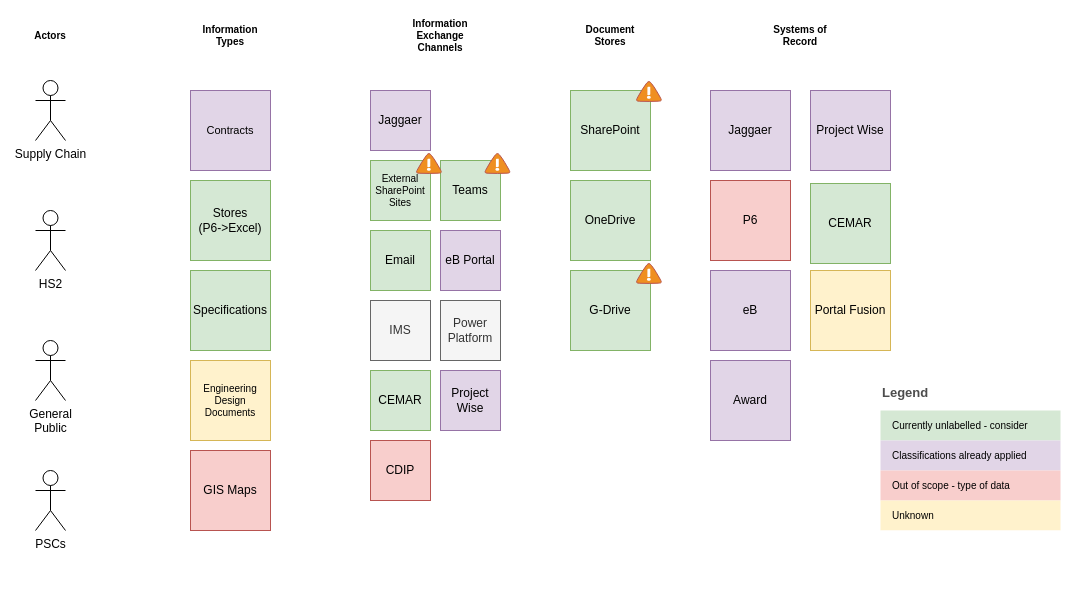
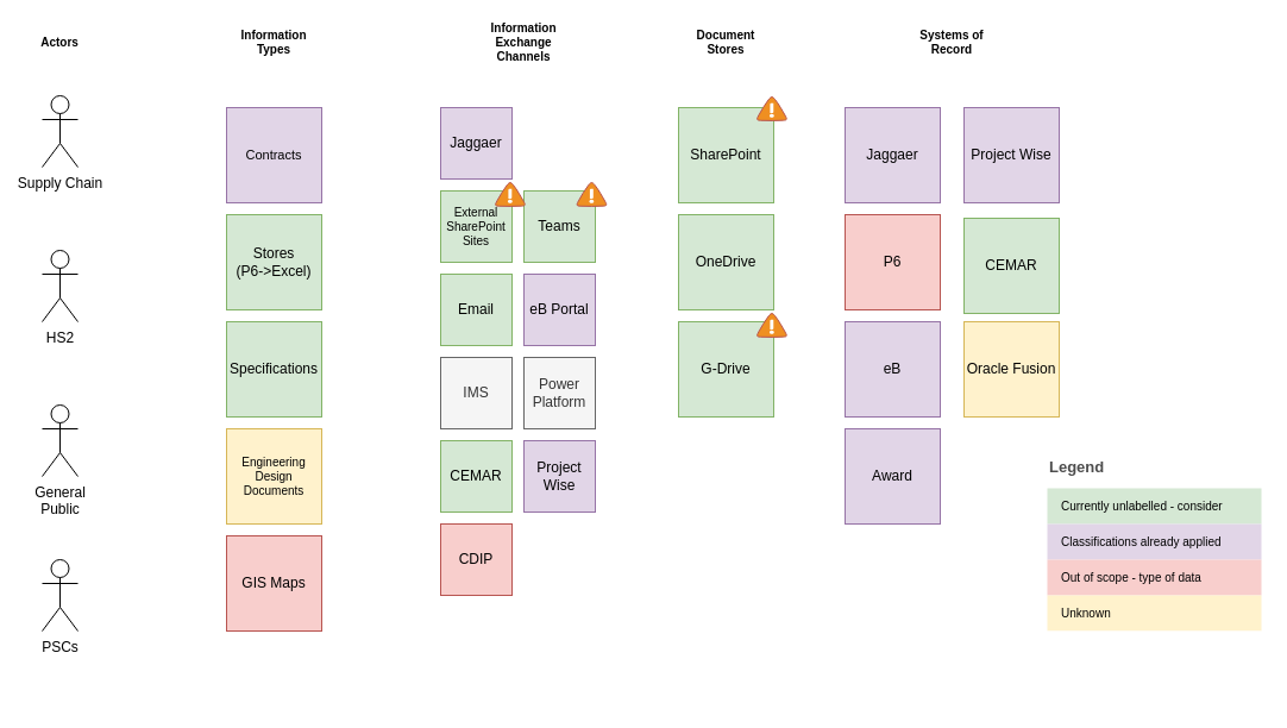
  <mxCell id="0" />
  <mxCell id="1" parent="0" />
  <mxCell id="2" value="HS2" style="shape=umlActor;verticalLabelPosition=bottom;verticalAlign=top;html=1;outlineConnect=0;" parent="1" vertex="1"><mxGeometry x="35" y="210" width="30" height="60" as="geometry" /></mxCell>
  <mxCell id="3" value="SharePoint" style="whiteSpace=wrap;html=1;aspect=fixed;fillColor=#d5e8d4;strokeColor=#82b366;" parent="1" vertex="1"><mxGeometry x="570" y="90" width="80" height="80" as="geometry" /></mxCell>
  <mxCell id="4" value="eB" style="whiteSpace=wrap;html=1;aspect=fixed;fillColor=#e1d5e7;strokeColor=#9673a6;" parent="1" vertex="1"><mxGeometry x="710" y="270" width="80" height="80" as="geometry" /></mxCell>
  <mxCell id="5" value="G-Drive" style="whiteSpace=wrap;html=1;aspect=fixed;fillColor=#d5e8d4;strokeColor=#82b366;" parent="1" vertex="1"><mxGeometry x="570" y="270" width="80" height="80" as="geometry" /></mxCell>
  <mxCell id="6" value="Teams" style="whiteSpace=wrap;html=1;aspect=fixed;fillColor=#d5e8d4;strokeColor=#82b366;" parent="1" vertex="1"><mxGeometry x="440" y="160" width="60" height="60" as="geometry" /></mxCell>
  <mxCell id="7" value="&lt;div style=&quot;font-size: 10px;&quot;&gt;&lt;span style=&quot;font-size: 10px;&quot;&gt;Engineering Design Documents&lt;/span&gt;&lt;/div&gt;" style="whiteSpace=wrap;html=1;aspect=fixed;fillColor=#fff2cc;strokeColor=#d6b656;fontSize=10;fontStyle=0" parent="1" vertex="1"><mxGeometry x="190" y="360" width="80" height="80" as="geometry" /></mxCell>
  <mxCell id="8" value="&lt;span&gt;GIS Maps&lt;/span&gt;" style="whiteSpace=wrap;html=1;aspect=fixed;fillColor=#f8cecc;strokeColor=#b85450;fontStyle=0" parent="1" vertex="1"><mxGeometry x="190" y="450" width="80" height="80" as="geometry" /></mxCell>
  <mxCell id="9" value="Jaggaer" style="whiteSpace=wrap;html=1;aspect=fixed;fillColor=#e1d5e7;strokeColor=#9673a6;" parent="1" vertex="1"><mxGeometry x="370" y="90" width="60" height="60" as="geometry" /></mxCell>
  <mxCell id="10" value="&lt;div style=&quot;font-size: 11px;&quot;&gt;&lt;span style=&quot;font-size: 11px;&quot;&gt;Contracts&lt;/span&gt;&lt;/div&gt;" style="whiteSpace=wrap;html=1;aspect=fixed;fillColor=#e1d5e7;strokeColor=#9673a6;fontSize=11;fontStyle=0" parent="1" vertex="1"><mxGeometry x="190" y="90" width="80" height="80" as="geometry" /></mxCell>
  <mxCell id="11" value="&lt;span&gt;Stores&lt;br&gt;(P6-&amp;gt;Excel)&lt;/span&gt;" style="whiteSpace=wrap;html=1;aspect=fixed;fillColor=#d5e8d4;strokeColor=#82b366;fontStyle=0" parent="1" vertex="1"><mxGeometry x="190" y="180" width="80" height="80" as="geometry" /></mxCell>
  <mxCell id="12" value="&lt;span&gt;Specifications&lt;/span&gt;" style="whiteSpace=wrap;html=1;aspect=fixed;fillColor=#d5e8d4;strokeColor=#82b366;fontStyle=0" parent="1" vertex="1"><mxGeometry x="190" y="270" width="80" height="80" as="geometry" /></mxCell>
  <mxCell id="13" value="P6" style="whiteSpace=wrap;html=1;aspect=fixed;fillColor=#f8cecc;strokeColor=#b85450;" parent="1" vertex="1"><mxGeometry x="710" y="180" width="80" height="80" as="geometry" /></mxCell>
  <mxCell id="14" value="Jaggaer" style="whiteSpace=wrap;html=1;aspect=fixed;fillColor=#e1d5e7;strokeColor=#9673a6;" parent="1" vertex="1"><mxGeometry x="710" y="90" width="80" height="80" as="geometry" /></mxCell>
  <mxCell id="15" value="Supply Chain" style="shape=umlActor;verticalLabelPosition=bottom;verticalAlign=top;html=1;outlineConnect=0;" parent="1" vertex="1"><mxGeometry x="35" y="80" width="30" height="60" as="geometry" /></mxCell>
  <mxCell id="16" value="OneDrive" style="whiteSpace=wrap;html=1;aspect=fixed;fillColor=#d5e8d4;strokeColor=#82b366;" parent="1" vertex="1"><mxGeometry x="570" y="180" width="80" height="80" as="geometry" /></mxCell>
  <mxCell id="17" value="Systems of Record" style="text;html=1;strokeColor=none;fillColor=none;align=center;verticalAlign=middle;whiteSpace=wrap;rounded=0;fontSize=10;fontStyle=1" parent="1" vertex="1"><mxGeometry x="770" y="20" width="60" height="30" as="geometry" /></mxCell>
  <mxCell id="18" value="Document Stores" style="text;html=1;strokeColor=none;fillColor=none;align=center;verticalAlign=middle;whiteSpace=wrap;rounded=0;fontSize=10;fontStyle=1" parent="1" vertex="1"><mxGeometry x="580" y="20" width="60" height="30" as="geometry" /></mxCell>
  <mxCell id="19" value="Information Exchange Channels" style="text;html=1;strokeColor=none;fillColor=none;align=center;verticalAlign=middle;whiteSpace=wrap;rounded=0;fontSize=10;fontStyle=1" parent="1" vertex="1"><mxGeometry x="410" y="20" width="60" height="30" as="geometry" /></mxCell>
  <mxCell id="20" value="eB Portal" style="whiteSpace=wrap;html=1;aspect=fixed;fillColor=#e1d5e7;strokeColor=#9673a6;" parent="1" vertex="1"><mxGeometry x="440" y="230" width="60" height="60" as="geometry" /></mxCell>
  <mxCell id="21" value="Email" style="whiteSpace=wrap;html=1;aspect=fixed;fillColor=#d5e8d4;strokeColor=#82b366;" parent="1" vertex="1"><mxGeometry x="370" y="230" width="60" height="60" as="geometry" /></mxCell>
  <mxCell id="22" value="External&lt;br style=&quot;font-size: 10px;&quot;&gt;SharePoint&lt;br style=&quot;font-size: 10px;&quot;&gt;Sites" style="whiteSpace=wrap;html=1;aspect=fixed;fillColor=#d5e8d4;strokeColor=#82b366;fontSize=10;" parent="1" vertex="1"><mxGeometry x="370" y="160" width="60" height="60" as="geometry" /></mxCell>
  <mxCell id="23" value="Information&lt;br&gt;Types" style="text;html=1;strokeColor=none;fillColor=none;align=center;verticalAlign=middle;whiteSpace=wrap;rounded=0;fontSize=10;fontStyle=1" parent="1" vertex="1"><mxGeometry x="200" y="20" width="60" height="30" as="geometry" /></mxCell>
  <mxCell id="24" value="Actors" style="text;html=1;strokeColor=none;fillColor=none;align=center;verticalAlign=middle;whiteSpace=wrap;rounded=0;fontSize=10;fontStyle=1" parent="1" vertex="1"><mxGeometry x="20" y="20" width="60" height="30" as="geometry" /></mxCell>
  <mxCell id="25" value="Award" style="whiteSpace=wrap;html=1;aspect=fixed;fillColor=#e1d5e7;strokeColor=#9673a6;" parent="1" vertex="1"><mxGeometry x="710" y="360" width="80" height="80" as="geometry" /></mxCell>
  <mxCell id="26" value="Legend" style="align=left;fontSize=13;fontStyle=1;strokeColor=none;fillColor=none;fontColor=#4D4D4D;spacingTop=-8;resizable=0;" parent="1" vertex="1"><mxGeometry x="880" y="380" width="180" height="30" as="geometry" /></mxCell>
  <mxCell id="27" value="" style="shape=table;html=1;whiteSpace=wrap;startSize=0;container=1;collapsible=0;childLayout=tableLayout;fillColor=none;align=left;spacingLeft=10;strokeColor=none;rounded=1;arcSize=11;fontColor=#FFFFFF;resizable=0;points=[[0.25,0,0],[0.5,0,0],[0.75,0,0],[1,0.25,0],[1,0.5,0],[1,0.75,0],[0.75,1,0],[0.5,1,0],[0.25,1,0],[0,0.75,0],[0,0.5,0],[0,0.25,0]];fontSize=10;" parent="1" vertex="1"><mxGeometry x="880" y="410" width="180" height="180" as="geometry" /></mxCell>
  <mxCell id="28" value="Currently unlabelled - consider" style="shape=partialRectangle;html=1;whiteSpace=wrap;connectable=0;fillColor=#d5e8d4;top=0;left=0;bottom=0;right=0;overflow=hidden;pointerEvents=1;align=left;spacingLeft=10;strokeColor=#82b366;fontSize=10;" parent="27" vertex="1"><mxGeometry width="180" height="30" as="geometry" /></mxCell>
  <mxCell id="29" value="Classifications already applied" style="shape=partialRectangle;html=1;whiteSpace=wrap;connectable=0;fillColor=#e1d5e7;top=0;left=0;bottom=0;right=0;overflow=hidden;pointerEvents=1;align=left;spacingLeft=10;fontSize=10;strokeColor=#9673a6;" parent="27" vertex="1"><mxGeometry y="30" width="180" height="30" as="geometry" /></mxCell>
  <mxCell id="30" value="Out of scope - type of data" style="shape=partialRectangle;html=1;whiteSpace=wrap;connectable=0;fillColor=#f8cecc;top=0;left=0;bottom=0;right=0;overflow=hidden;pointerEvents=1;align=left;spacingLeft=10;fontSize=10;strokeColor=#b85450;" parent="27" vertex="1"><mxGeometry y="60" width="180" height="30" as="geometry" /></mxCell>
  <mxCell id="31" value="Unknown" style="shape=partialRectangle;html=1;whiteSpace=wrap;connectable=0;top=0;left=0;bottom=0;right=0;overflow=hidden;pointerEvents=1;align=left;spacingLeft=10;fontSize=10;fillColor=#fff2cc;strokeColor=#d6b656;" parent="27" vertex="1"><mxGeometry y="90" width="180" height="30" as="geometry" /></mxCell>
  <mxCell id="32" value="" style="shape=partialRectangle;html=1;whiteSpace=wrap;connectable=0;top=0;left=0;bottom=0;right=0;overflow=hidden;pointerEvents=1;align=left;spacingLeft=10;fontSize=10;" parent="27" vertex="1"><mxGeometry y="120" width="180" height="30" as="geometry" /></mxCell>
  <mxCell id="33" value="" style="shape=partialRectangle;html=1;whiteSpace=wrap;connectable=0;top=0;left=0;bottom=0;right=0;overflow=hidden;pointerEvents=1;align=left;spacingLeft=10;fontSize=10;" parent="27" vertex="1"><mxGeometry y="150" width="180" height="30" as="geometry" /></mxCell>
- <mxCell id="34" value="Portal Fusion" style="whiteSpace=wrap;html=1;aspect=fixed;fillColor=#fff2cc;strokeColor=#d6b656;" parent="1" vertex="1"><mxGeometry x="810" y="270" width="80" height="80" as="geometry" /></mxCell>
+ <mxCell id="34" value="Oracle Fusion" style="whiteSpace=wrap;html=1;aspect=fixed;fillColor=#fff2cc;strokeColor=#d6b656;" parent="1" vertex="1"><mxGeometry x="810" y="270" width="80" height="80" as="geometry" /></mxCell>
  <mxCell id="35" value="" style="shadow=0;dashed=0;html=1;strokeColor=#b85450;fillColor=#FF0000;labelPosition=center;verticalLabelPosition=bottom;verticalAlign=top;align=center;outlineConnect=0;shape=mxgraph.veeam.2d.alert;fontSize=9;" parent="1" vertex="1"><mxGeometry x="484.5" y="153" width="25" height="20" as="geometry" /></mxCell>
  <mxCell id="36" value="" style="shadow=0;dashed=0;html=1;strokeColor=#b85450;fillColor=#FF0000;labelPosition=center;verticalLabelPosition=bottom;verticalAlign=top;align=center;outlineConnect=0;shape=mxgraph.veeam.2d.alert;fontSize=9;" parent="1" vertex="1"><mxGeometry x="636" y="81" width="25" height="20" as="geometry" /></mxCell>
  <mxCell id="37" value="General&lt;br&gt;Public" style="shape=umlActor;verticalLabelPosition=bottom;verticalAlign=top;html=1;outlineConnect=0;" parent="1" vertex="1"><mxGeometry x="35" y="340" width="30" height="60" as="geometry" /></mxCell>
  <mxCell id="38" value="IMS" style="whiteSpace=wrap;html=1;aspect=fixed;fillColor=#f5f5f5;strokeColor=#666666;fontColor=#333333;" parent="1" vertex="1"><mxGeometry x="370" y="300" width="60" height="60" as="geometry" /></mxCell>
  <mxCell id="39" value="Power Platform" style="whiteSpace=wrap;html=1;aspect=fixed;fillColor=#f5f5f5;strokeColor=#666666;fontColor=#333333;" parent="1" vertex="1"><mxGeometry x="440" y="300" width="60" height="60" as="geometry" /></mxCell>
  <mxCell id="40" value="" style="shadow=0;dashed=0;html=1;strokeColor=#b85450;fillColor=#FF0000;labelPosition=center;verticalLabelPosition=bottom;verticalAlign=top;align=center;outlineConnect=0;shape=mxgraph.veeam.2d.alert;fontSize=9;" parent="1" vertex="1"><mxGeometry x="416" y="153" width="25" height="20" as="geometry" /></mxCell>
  <mxCell id="41" value="" style="shadow=0;dashed=0;html=1;strokeColor=#b85450;fillColor=#FF0000;labelPosition=center;verticalLabelPosition=bottom;verticalAlign=top;align=center;outlineConnect=0;shape=mxgraph.veeam.2d.alert;fontSize=9;" parent="1" vertex="1"><mxGeometry x="636" y="263" width="25" height="20" as="geometry" /></mxCell>
  <mxCell id="42" value="PSCs" style="shape=umlActor;verticalLabelPosition=bottom;verticalAlign=top;html=1;outlineConnect=0;" vertex="1" parent="1"><mxGeometry x="35" y="470" width="30" height="60" as="geometry" /></mxCell>
  <mxCell id="43" value="Project&lt;br&gt;Wise" style="whiteSpace=wrap;html=1;aspect=fixed;fillColor=#e1d5e7;strokeColor=#9673a6;" vertex="1" parent="1"><mxGeometry x="440" y="370" width="60" height="60" as="geometry" /></mxCell>
  <mxCell id="44" value="CEMAR" style="whiteSpace=wrap;html=1;aspect=fixed;fillColor=#d5e8d4;strokeColor=#82b366;" vertex="1" parent="1"><mxGeometry x="370" y="370" width="60" height="60" as="geometry" /></mxCell>
  <mxCell id="45" value="CDIP" style="whiteSpace=wrap;html=1;aspect=fixed;fillColor=#f8cecc;strokeColor=#b85450;" vertex="1" parent="1"><mxGeometry x="370" y="440" width="60" height="60" as="geometry" /></mxCell>
  <mxCell id="46" value="CEMAR" style="whiteSpace=wrap;html=1;aspect=fixed;fillColor=#d5e8d4;strokeColor=#82b366;" vertex="1" parent="1"><mxGeometry x="810" y="183" width="80" height="80" as="geometry" /></mxCell>
  <mxCell id="47" value="Project Wise" style="whiteSpace=wrap;html=1;aspect=fixed;fillColor=#e1d5e7;strokeColor=#9673a6;" vertex="1" parent="1"><mxGeometry x="810" y="90" width="80" height="80" as="geometry" /></mxCell>
